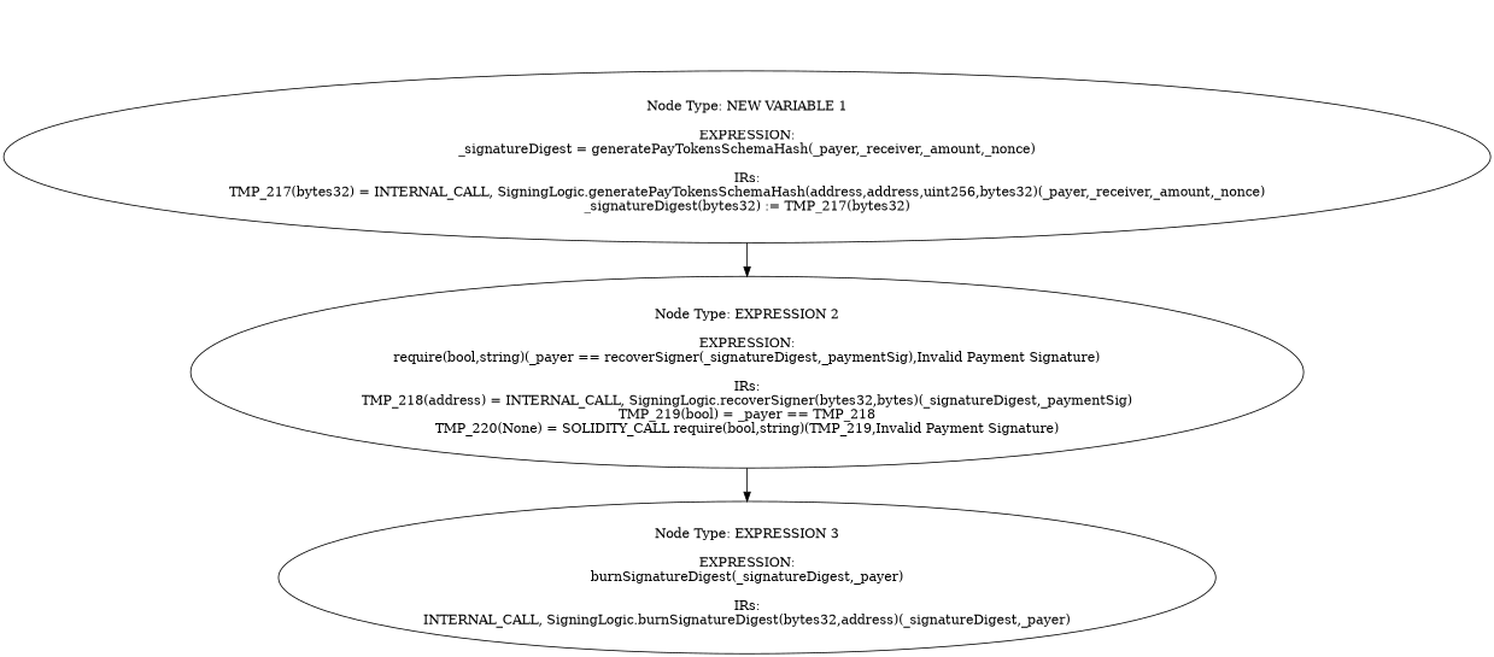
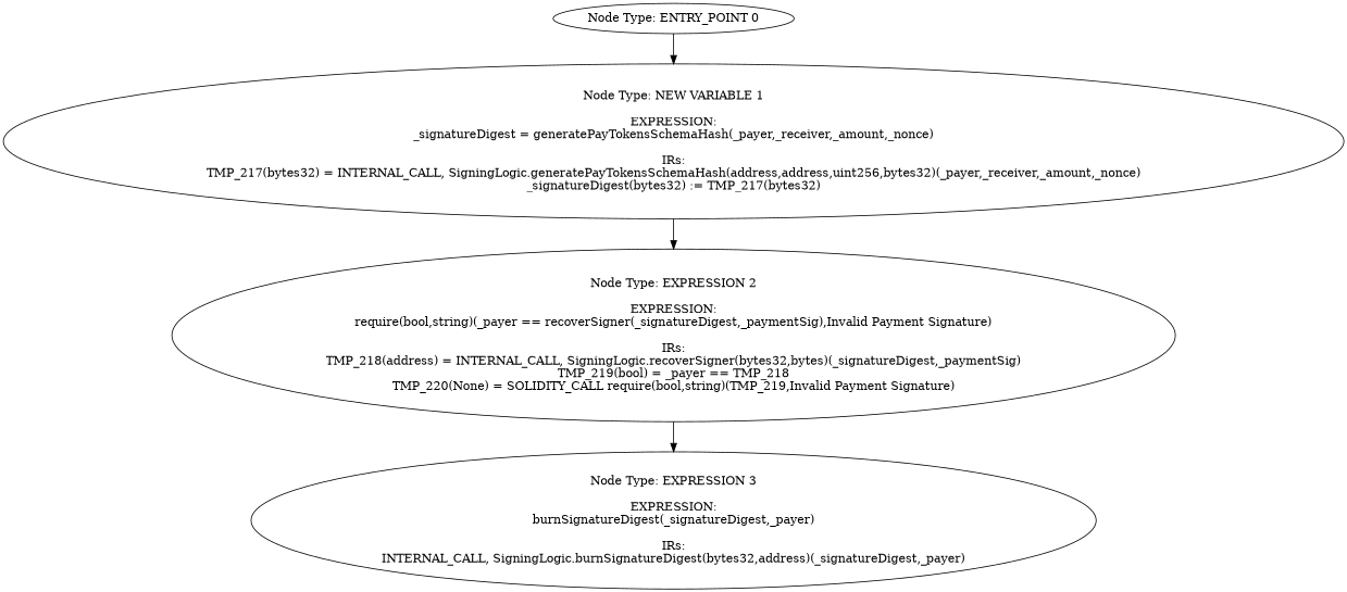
  digraph {
+   n1 [label="Node Type: ENTRY_POINT 0\n"]
    n2 [label="Node Type: NEW VARIABLE 1\n\nEXPRESSION:\n_signatureDigest = generatePayTokensSchemaHash(_payer,_receiver,_amount,_nonce)\n\nIRs:\nTMP_217(bytes32) = INTERNAL_CALL, SigningLogic.generatePayTokensSchemaHash(address,address,uint256,bytes32)(_payer,_receiver,_amount,_nonce)\n_signatureDigest(bytes32) := TMP_217(bytes32)"]
    n3 [label="Node Type: EXPRESSION 2\n\nEXPRESSION:\nrequire(bool,string)(_payer == recoverSigner(_signatureDigest,_paymentSig),Invalid Payment Signature)\n\nIRs:\nTMP_218(address) = INTERNAL_CALL, SigningLogic.recoverSigner(bytes32,bytes)(_signatureDigest,_paymentSig)\nTMP_219(bool) = _payer == TMP_218\nTMP_220(None) = SOLIDITY_CALL require(bool,string)(TMP_219,Invalid Payment Signature)"]
    n4 [label="Node Type: EXPRESSION 3\n\nEXPRESSION:\nburnSignatureDigest(_signatureDigest,_payer)\n\nIRs:\nINTERNAL_CALL, SigningLogic.burnSignatureDigest(bytes32,address)(_signatureDigest,_payer)"]
+   n1 -> n2
    n2 -> n3
    n3 -> n4
  }
